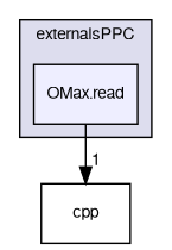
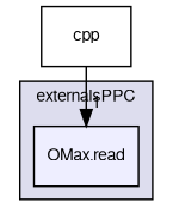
  digraph {
    compound=true
    node [fontname=FreeSans fontsize=10 shape=box]
    n1 [fillcolor="#eeeeff" label="OMax.read" pencolor=black style=filled]
    n2 [label=cpp]
    subgraph cluster_1 {
      bgcolor="#ddddee"
      fontname=FreeSans
      fontsize=10
      label=externalsPPC
      pencolor=black
      n1
    }
-   n1 -> n2 [headlabel=1 labeldistance=1.5 labelfontname=FreeSans labelfontsize=10]
+   n2 -> n1 [headlabel=1 labeldistance=1.5 labelfontname=FreeSans labelfontsize=10]
  }
